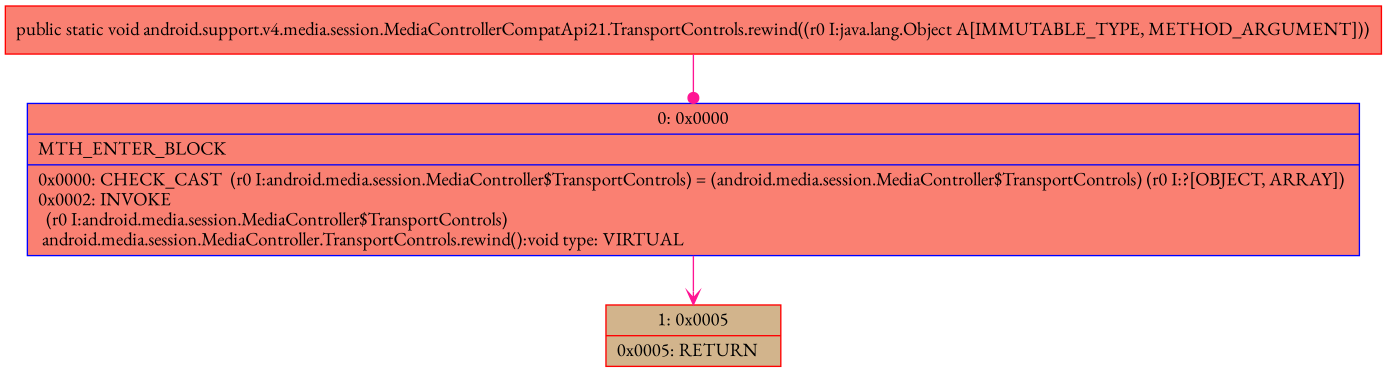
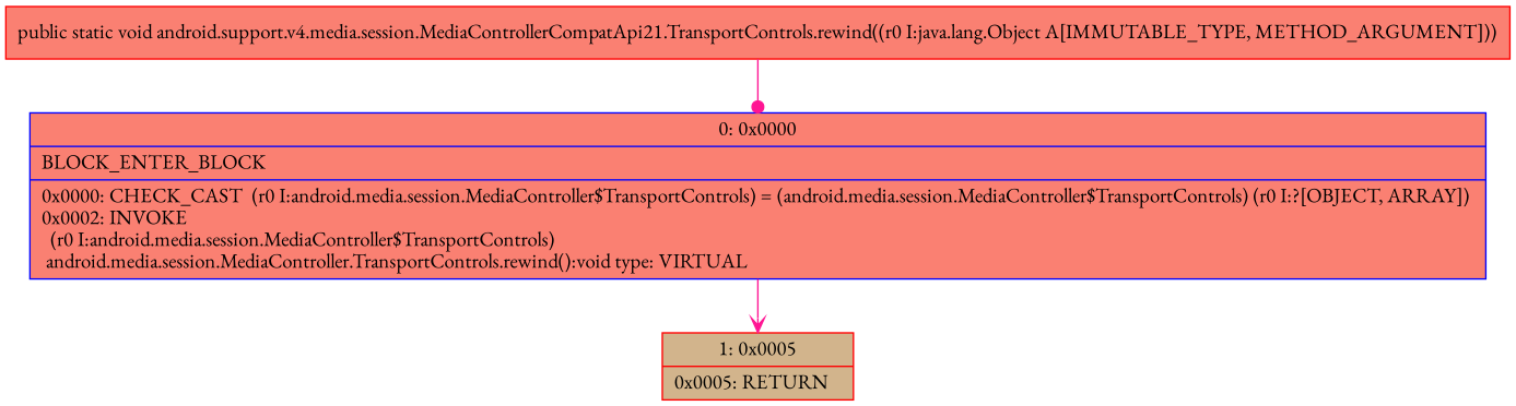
  digraph {
    fontname="EB Garamond"
    node [shape=record style=filled fillcolor=salmon color=red fontname="EB Garamond"]
    edge [color=deeppink fontname="EB Garamond"]
-   n1 [label="{0\:\ 0x0000|MTH_ENTER_BLOCK\l|0x0000: CHECK_CAST  (r0 I:android.media.session.MediaController$TransportControls) = (android.media.session.MediaController$TransportControls) (r0 I:?[OBJECT, ARRAY]) \l0x0002: INVOKE  \l  (r0 I:android.media.session.MediaController$TransportControls)\l android.media.session.MediaController.TransportControls.rewind():void type: VIRTUAL \l}" color=blue]
+   n1 [label="{0\:\ 0x0000|BLOCK_ENTER_BLOCK\l|0x0000: CHECK_CAST  (r0 I:android.media.session.MediaController$TransportControls) = (android.media.session.MediaController$TransportControls) (r0 I:?[OBJECT, ARRAY]) \l0x0002: INVOKE  \l  (r0 I:android.media.session.MediaController$TransportControls)\l android.media.session.MediaController.TransportControls.rewind():void type: VIRTUAL \l}" color=blue]
    n2 [label="{1\:\ 0x0005|0x0005: RETURN   \l}" fillcolor=tan]
    n3 [label="{public static void android.support.v4.media.session.MediaControllerCompatApi21.TransportControls.rewind((r0 I:java.lang.Object A[IMMUTABLE_TYPE, METHOD_ARGUMENT])) }"]
    n1 -> n2 [arrowhead=vee]
    n3 -> n1 [arrowhead=dot]
  }
